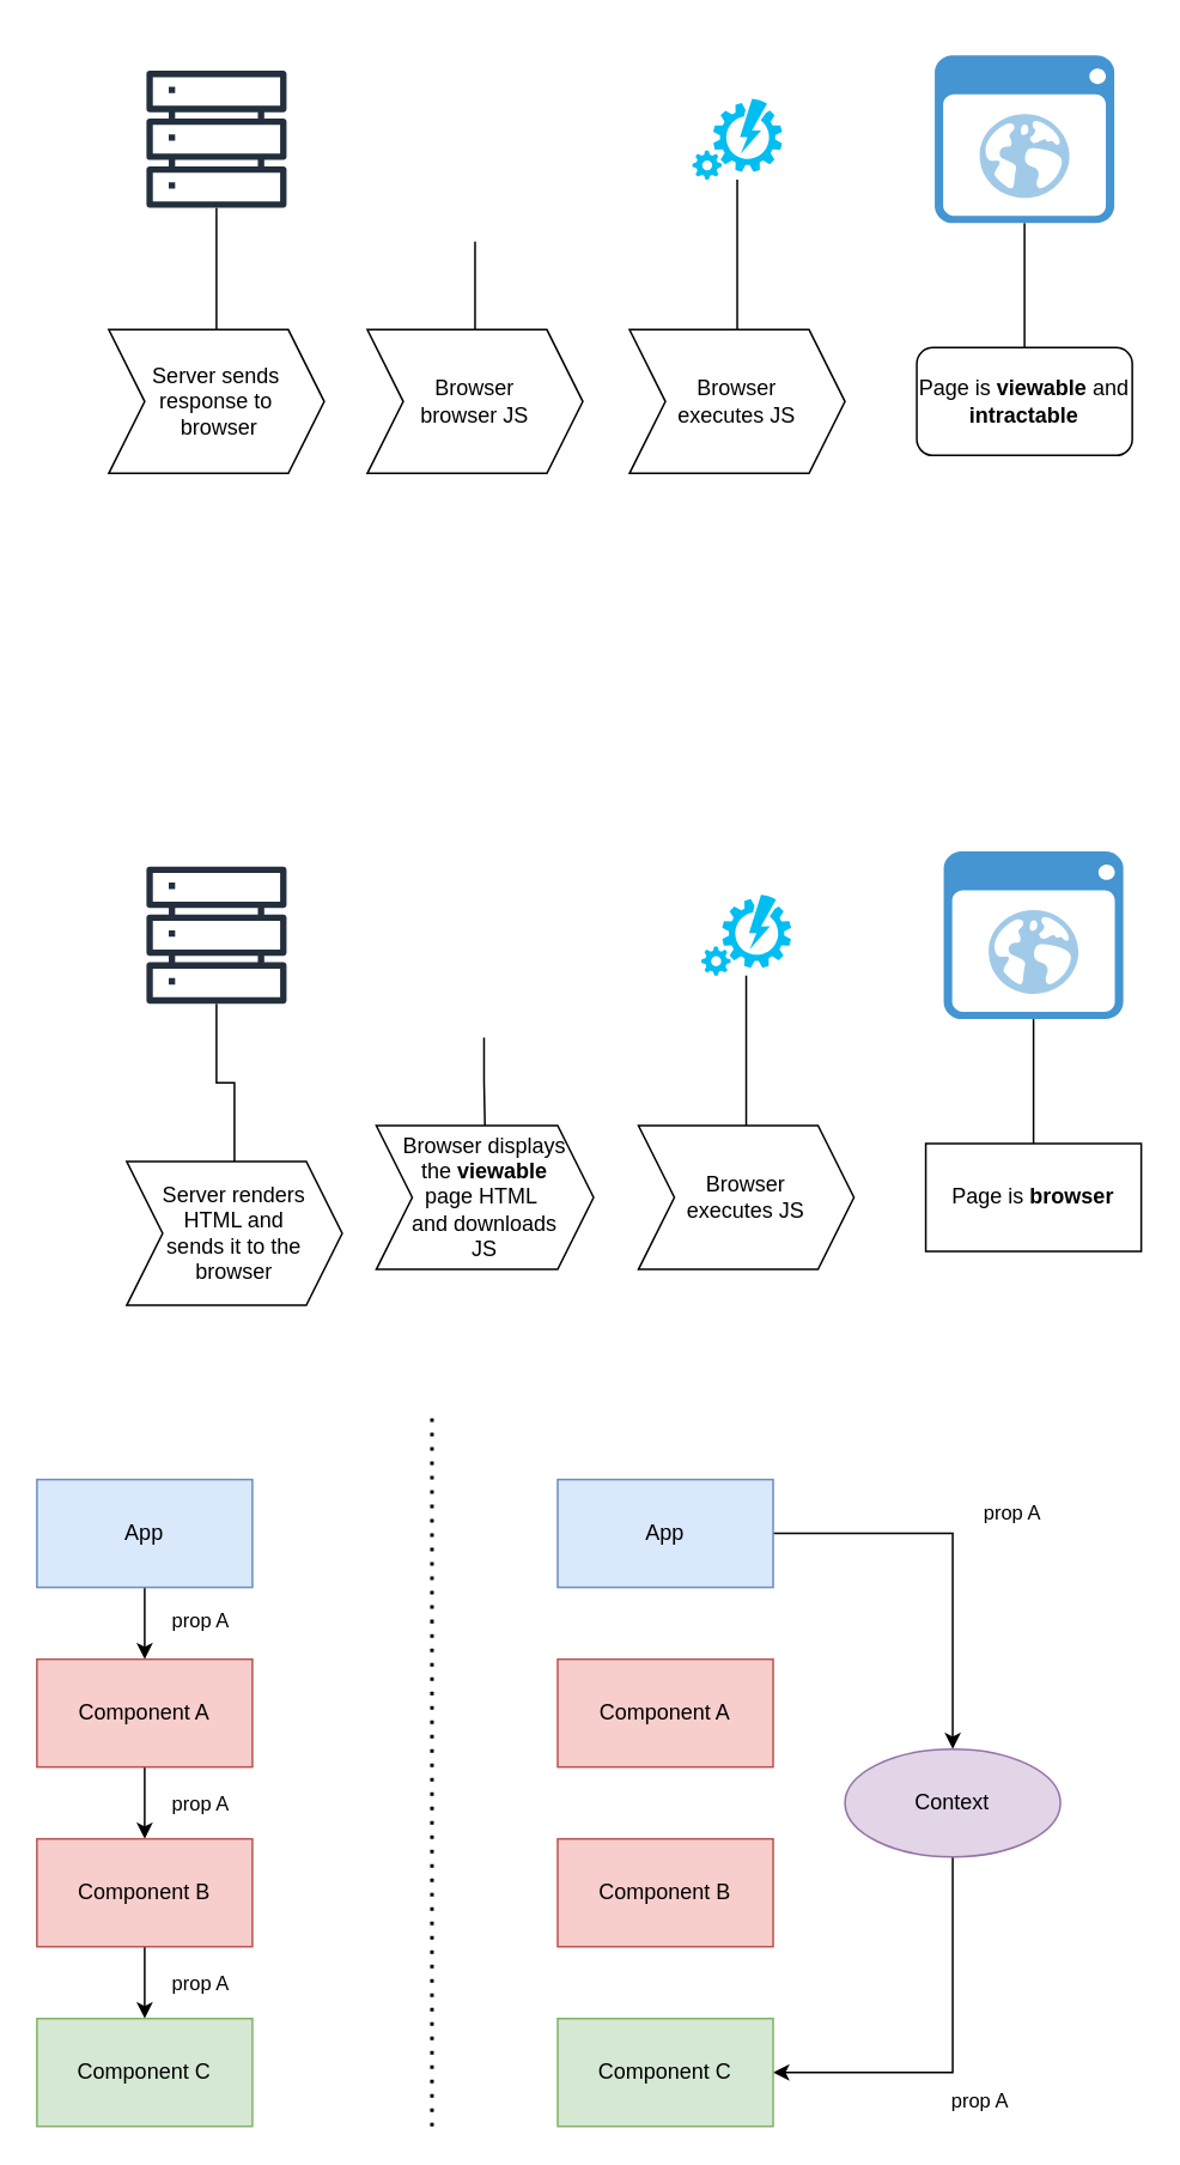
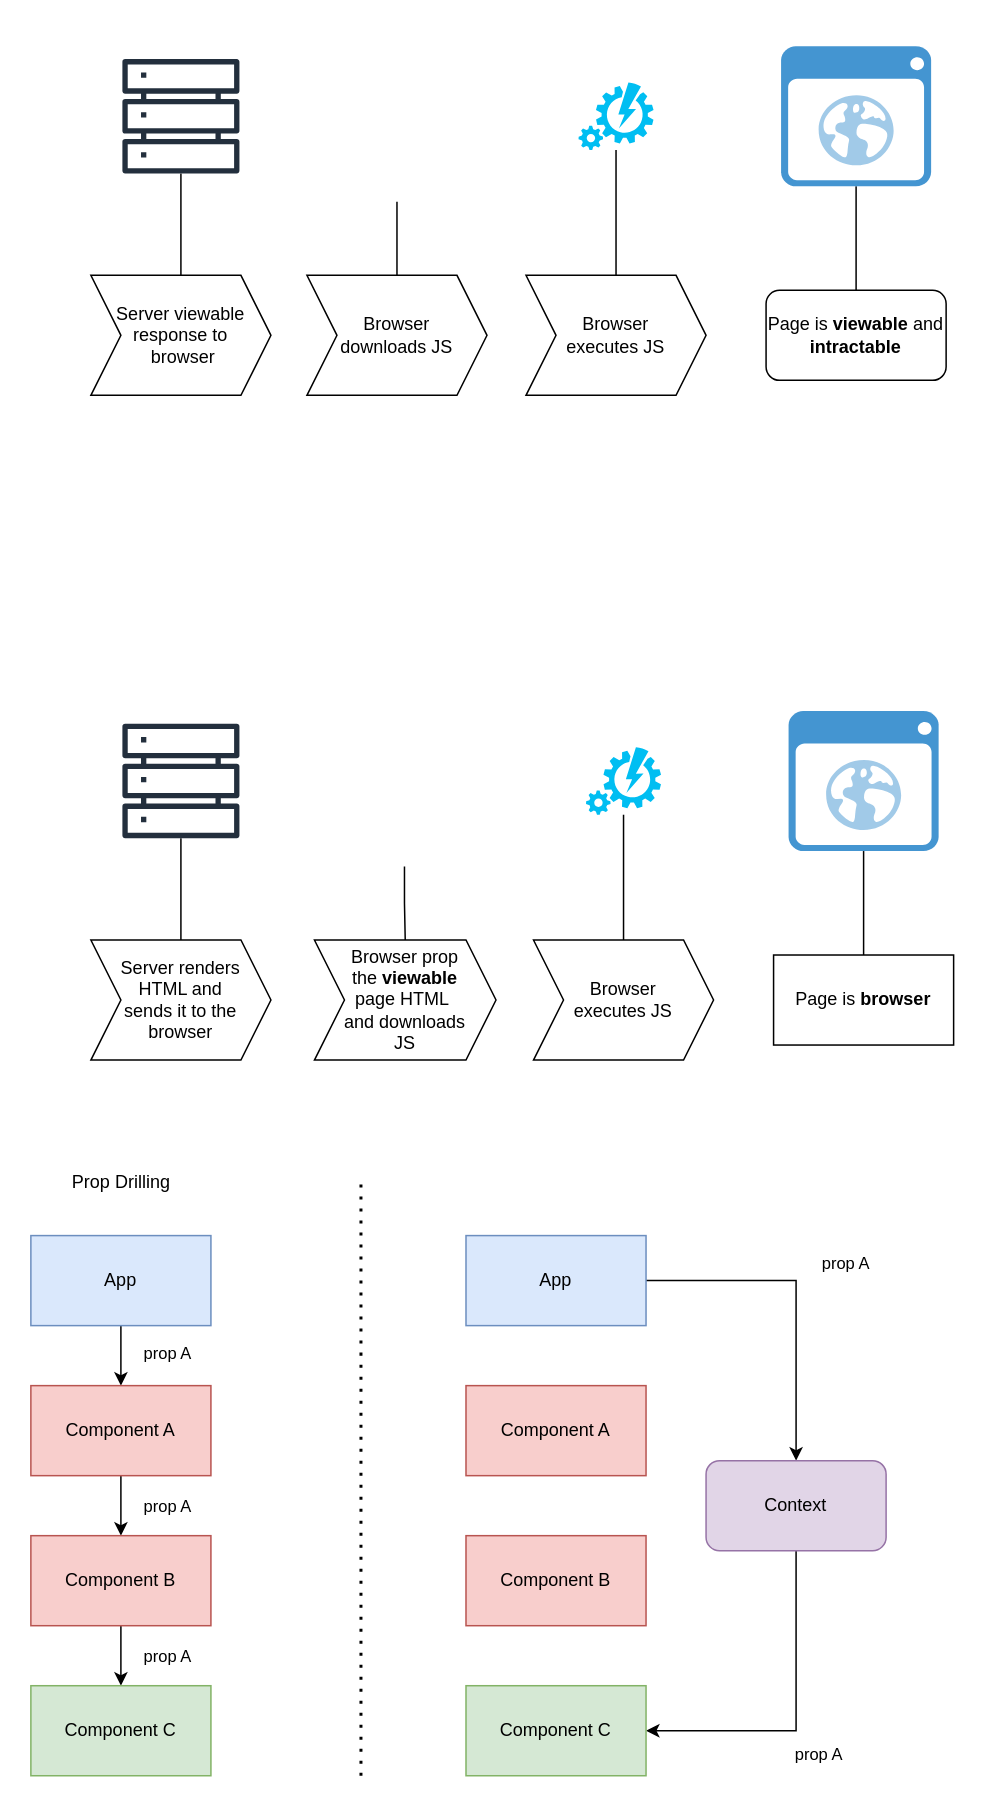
  <mxCell id="0" />
  <mxCell id="1" parent="0" />
  <mxCell id="2" style="edgeStyle=orthogonalEdgeStyle;rounded=0;orthogonalLoop=1;jettySize=auto;html=1;entryX=0.5;entryY=0;entryDx=0;entryDy=0;endArrow=none;endFill=0;" edge="1" parent="1" source="3" target="8"><mxGeometry relative="1" as="geometry" /></mxCell>
  <mxCell id="3" value="" style="sketch=0;outlineConnect=0;fontColor=#232F3E;gradientColor=none;fillColor=#232F3D;strokeColor=none;dashed=0;verticalLabelPosition=bottom;verticalAlign=top;align=center;html=1;fontSize=12;fontStyle=0;aspect=fixed;pointerEvents=1;shape=mxgraph.aws4.servers;" vertex="1" parent="1"><mxGeometry x="81" y="38" width="78" height="78" as="geometry" /></mxCell>
  <mxCell id="4" style="edgeStyle=orthogonalEdgeStyle;rounded=0;orthogonalLoop=1;jettySize=auto;html=1;entryX=0.5;entryY=0;entryDx=0;entryDy=0;endArrow=none;endFill=0;" edge="1" parent="1" source="5" target="9"><mxGeometry relative="1" as="geometry" /></mxCell>
  <mxCell id="5" value="" style="shape=image;html=1;verticalAlign=top;verticalLabelPosition=bottom;labelBackgroundColor=#ffffff;imageAspect=0;aspect=fixed;image=https://cdn2.iconfinder.com/data/icons/boxicons-logos/24/bxl-javascript-128.png" vertex="1" parent="1"><mxGeometry x="207" y="20" width="114" height="114" as="geometry" /></mxCell>
  <mxCell id="6" style="edgeStyle=orthogonalEdgeStyle;rounded=0;orthogonalLoop=1;jettySize=auto;html=1;entryX=0.5;entryY=0;entryDx=0;entryDy=0;endArrow=none;endFill=0;" edge="1" parent="1" source="7" target="11"><mxGeometry relative="1" as="geometry" /></mxCell>
  <mxCell id="7" value="" style="shadow=0;dashed=0;html=1;strokeColor=none;fillColor=#4495D1;labelPosition=center;verticalLabelPosition=bottom;verticalAlign=top;align=center;outlineConnect=0;shape=mxgraph.veeam.2d.web_ui;" vertex="1" parent="1"><mxGeometry x="520" y="30.3" width="100" height="93.4" as="geometry" /></mxCell>
- <mxCell id="8" value="Server sends response to&lt;br&gt;&amp;nbsp;browser" style="shape=step;perimeter=stepPerimeter;whiteSpace=wrap;html=1;fixedSize=1;" vertex="1" parent="1"><mxGeometry x="60" y="183" width="120" height="80" as="geometry" /></mxCell>
- <mxCell id="9" value="Browser &lt;br&gt;browser JS" style="shape=step;perimeter=stepPerimeter;whiteSpace=wrap;html=1;fixedSize=1;" vertex="1" parent="1"><mxGeometry x="204" y="183" width="120" height="80" as="geometry" /></mxCell>
+ <mxCell id="8" value="Server viewable response to&lt;br&gt;&amp;nbsp;browser" style="shape=step;perimeter=stepPerimeter;whiteSpace=wrap;html=1;fixedSize=1;" vertex="1" parent="1"><mxGeometry x="60" y="183" width="120" height="80" as="geometry" /></mxCell>
+ <mxCell id="9" value="Browser &lt;br&gt;downloads JS" style="shape=step;perimeter=stepPerimeter;whiteSpace=wrap;html=1;fixedSize=1;" vertex="1" parent="1"><mxGeometry x="204" y="183" width="120" height="80" as="geometry" /></mxCell>
  <mxCell id="10" value="Browser &lt;br&gt;executes JS" style="shape=step;perimeter=stepPerimeter;whiteSpace=wrap;html=1;fixedSize=1;" vertex="1" parent="1"><mxGeometry x="350" y="183" width="120" height="80" as="geometry" /></mxCell>
  <mxCell id="11" value="Page is &lt;b&gt;viewable&lt;/b&gt; and &lt;b&gt;intractable&lt;/b&gt;" style="whiteSpace=wrap;html=1;rounded=1;" vertex="1" parent="1"><mxGeometry x="510" y="193" width="120" height="60" as="geometry" /></mxCell>
  <mxCell id="12" style="edgeStyle=orthogonalEdgeStyle;rounded=0;orthogonalLoop=1;jettySize=auto;html=1;entryX=0.5;entryY=0;entryDx=0;entryDy=0;endArrow=none;endFill=0;" edge="1" parent="1" source="13" target="18"><mxGeometry relative="1" as="geometry" /></mxCell>
  <mxCell id="13" value="" style="sketch=0;outlineConnect=0;fontColor=#232F3E;gradientColor=none;fillColor=#232F3D;strokeColor=none;dashed=0;verticalLabelPosition=bottom;verticalAlign=top;align=center;html=1;fontSize=12;fontStyle=0;aspect=fixed;pointerEvents=1;shape=mxgraph.aws4.servers;" vertex="1" parent="1"><mxGeometry x="81" y="481" width="78" height="78" as="geometry" /></mxCell>
  <mxCell id="14" style="edgeStyle=orthogonalEdgeStyle;rounded=0;orthogonalLoop=1;jettySize=auto;html=1;entryX=0.5;entryY=0;entryDx=0;entryDy=0;endArrow=none;endFill=0;" edge="1" parent="1" source="15" target="19"><mxGeometry relative="1" as="geometry" /></mxCell>
  <mxCell id="15" value="" style="shape=image;html=1;verticalAlign=top;verticalLabelPosition=bottom;labelBackgroundColor=#ffffff;imageAspect=0;aspect=fixed;image=https://cdn2.iconfinder.com/data/icons/boxicons-logos/24/bxl-javascript-128.png" vertex="1" parent="1"><mxGeometry x="212" y="463" width="114" height="114" as="geometry" /></mxCell>
  <mxCell id="16" style="edgeStyle=orthogonalEdgeStyle;rounded=0;orthogonalLoop=1;jettySize=auto;html=1;entryX=0.5;entryY=0;entryDx=0;entryDy=0;endArrow=none;endFill=0;" edge="1" parent="1" source="17" target="21"><mxGeometry relative="1" as="geometry" /></mxCell>
  <mxCell id="17" value="" style="shadow=0;dashed=0;html=1;strokeColor=none;fillColor=#4495D1;labelPosition=center;verticalLabelPosition=bottom;verticalAlign=top;align=center;outlineConnect=0;shape=mxgraph.veeam.2d.web_ui;" vertex="1" parent="1"><mxGeometry x="525" y="473.3" width="100" height="93.4" as="geometry" /></mxCell>
- <mxCell id="18" value="Server renders &lt;br&gt;HTML and &lt;br&gt;sends it to the browser" style="shape=step;perimeter=stepPerimeter;whiteSpace=wrap;html=1;fixedSize=1;fontSize=12;" vertex="1" parent="1"><mxGeometry x="70" y="646" width="120" height="80" as="geometry" /></mxCell>
- <mxCell id="19" value="Browser displays &lt;br&gt;the &lt;b&gt;viewable &lt;/b&gt;&lt;br&gt;page HTML&amp;nbsp;&lt;br&gt;and downloads &lt;br&gt;JS" style="shape=step;perimeter=stepPerimeter;whiteSpace=wrap;html=1;fixedSize=1;" vertex="1" parent="1"><mxGeometry x="209" y="626" width="121" height="80" as="geometry" /></mxCell>
+ <mxCell id="18" value="Server renders &lt;br&gt;HTML and &lt;br&gt;sends it to the browser" style="shape=step;perimeter=stepPerimeter;whiteSpace=wrap;html=1;fixedSize=1;fontSize=12;" vertex="1" parent="1"><mxGeometry x="60" y="626" width="120" height="80" as="geometry" /></mxCell>
+ <mxCell id="19" value="Browser prop &lt;br&gt;the &lt;b&gt;viewable &lt;/b&gt;&lt;br&gt;page HTML&amp;nbsp;&lt;br&gt;and downloads &lt;br&gt;JS" style="shape=step;perimeter=stepPerimeter;whiteSpace=wrap;html=1;fixedSize=1;" vertex="1" parent="1"><mxGeometry x="209" y="626" width="121" height="80" as="geometry" /></mxCell>
  <mxCell id="20" value="Browser &lt;br&gt;executes JS" style="shape=step;perimeter=stepPerimeter;whiteSpace=wrap;html=1;fixedSize=1;" vertex="1" parent="1"><mxGeometry x="355" y="626" width="120" height="80" as="geometry" /></mxCell>
  <mxCell id="21" value="Page is &lt;b&gt;browser&lt;/b&gt;" style="rounded=0;whiteSpace=wrap;html=1;" vertex="1" parent="1"><mxGeometry x="515" y="636" width="120" height="60" as="geometry" /></mxCell>
  <mxCell id="22" style="edgeStyle=orthogonalEdgeStyle;rounded=0;orthogonalLoop=1;jettySize=auto;html=1;entryX=0.5;entryY=0;entryDx=0;entryDy=0;endArrow=none;endFill=0;" edge="1" parent="1" source="23" target="10"><mxGeometry relative="1" as="geometry" /></mxCell>
  <mxCell id="23" value="" style="verticalLabelPosition=bottom;html=1;verticalAlign=top;align=center;strokeColor=none;fillColor=#00BEF2;shape=mxgraph.azure.automation;pointerEvents=1;" vertex="1" parent="1"><mxGeometry x="385" y="54.5" width="50" height="45" as="geometry" /></mxCell>
  <mxCell id="24" style="edgeStyle=orthogonalEdgeStyle;rounded=0;orthogonalLoop=1;jettySize=auto;html=1;entryX=0.5;entryY=0;entryDx=0;entryDy=0;endArrow=none;endFill=0;" edge="1" parent="1" source="25" target="20"><mxGeometry relative="1" as="geometry" /></mxCell>
  <mxCell id="25" value="" style="verticalLabelPosition=bottom;html=1;verticalAlign=top;align=center;strokeColor=none;fillColor=#00BEF2;shape=mxgraph.azure.automation;pointerEvents=1;" vertex="1" parent="1"><mxGeometry x="390" y="497.5" width="50" height="45" as="geometry" /></mxCell>
  <mxCell id="26" style="edgeStyle=orthogonalEdgeStyle;rounded=0;orthogonalLoop=1;jettySize=auto;html=1;entryX=0.5;entryY=0;entryDx=0;entryDy=0;" edge="1" parent="1" source="28" target="30"><mxGeometry relative="1" as="geometry" /></mxCell>
  <mxCell id="27" value="prop A" style="edgeLabel;html=1;align=center;verticalAlign=middle;resizable=0;points=[];" vertex="1" connectable="0" parent="26"><mxGeometry x="-0.083" y="-3" relative="1" as="geometry"><mxPoint x="33" as="offset" /></mxGeometry></mxCell>
  <mxCell id="28" value="App" style="rounded=0;whiteSpace=wrap;html=1;fillColor=#dae8fc;strokeColor=#6c8ebf;" vertex="1" parent="1"><mxGeometry x="20" y="823" width="120" height="60" as="geometry" /></mxCell>
  <mxCell id="29" style="edgeStyle=orthogonalEdgeStyle;rounded=0;orthogonalLoop=1;jettySize=auto;html=1;entryX=0.5;entryY=0;entryDx=0;entryDy=0;" edge="1" parent="1" source="30" target="32"><mxGeometry relative="1" as="geometry" /></mxCell>
  <mxCell id="30" value="Component A" style="rounded=0;whiteSpace=wrap;html=1;fillColor=#f8cecc;strokeColor=#b85450;" vertex="1" parent="1"><mxGeometry x="20" y="923" width="120" height="60" as="geometry" /></mxCell>
  <mxCell id="31" style="edgeStyle=orthogonalEdgeStyle;rounded=0;orthogonalLoop=1;jettySize=auto;html=1;entryX=0.5;entryY=0;entryDx=0;entryDy=0;" edge="1" parent="1" source="32" target="33"><mxGeometry relative="1" as="geometry" /></mxCell>
  <mxCell id="32" value="Component B" style="rounded=0;whiteSpace=wrap;html=1;fillColor=#f8cecc;strokeColor=#b85450;" vertex="1" parent="1"><mxGeometry x="20" y="1023" width="120" height="60" as="geometry" /></mxCell>
  <mxCell id="33" value="Component C" style="rounded=0;whiteSpace=wrap;html=1;fillColor=#d5e8d4;strokeColor=#82b366;" vertex="1" parent="1"><mxGeometry x="20" y="1123" width="120" height="60" as="geometry" /></mxCell>
  <mxCell id="34" value="prop A" style="edgeLabel;html=1;align=center;verticalAlign=middle;resizable=0;points=[];" vertex="1" connectable="0" parent="1"><mxGeometry x="110" y="1003" as="geometry" /></mxCell>
  <mxCell id="35" value="prop A" style="edgeLabel;html=1;align=center;verticalAlign=middle;resizable=0;points=[];" vertex="1" connectable="0" parent="1"><mxGeometry x="110" y="1103" as="geometry" /></mxCell>
  <mxCell id="36" style="edgeStyle=orthogonalEdgeStyle;rounded=0;orthogonalLoop=1;jettySize=auto;html=1;entryX=0.5;entryY=0;entryDx=0;entryDy=0;" edge="1" parent="1" source="38" target="44"><mxGeometry relative="1" as="geometry" /></mxCell>
  <mxCell id="37" value="prop A" style="edgeLabel;html=1;align=center;verticalAlign=middle;resizable=0;points=[];" vertex="1" connectable="0" parent="36"><mxGeometry x="-0.083" y="-3" relative="1" as="geometry"><mxPoint x="35" y="-13" as="offset" /></mxGeometry></mxCell>
  <mxCell id="38" value="App" style="rounded=0;whiteSpace=wrap;html=1;fillColor=#dae8fc;strokeColor=#6c8ebf;" vertex="1" parent="1"><mxGeometry x="310" y="823" width="120" height="60" as="geometry" /></mxCell>
  <mxCell id="39" value="Component A" style="rounded=0;whiteSpace=wrap;html=1;fillColor=#f8cecc;strokeColor=#b85450;" vertex="1" parent="1"><mxGeometry x="310" y="923" width="120" height="60" as="geometry" /></mxCell>
  <mxCell id="40" style="edgeStyle=orthogonalEdgeStyle;rounded=0;orthogonalLoop=1;jettySize=auto;html=1;exitX=0.5;exitY=1;exitDx=0;exitDy=0;entryX=1;entryY=0.5;entryDx=0;entryDy=0;" edge="1" parent="1" source="44" target="42"><mxGeometry relative="1" as="geometry"><mxPoint x="510" y="1203" as="targetPoint" /></mxGeometry></mxCell>
  <mxCell id="41" value="Component B" style="rounded=0;whiteSpace=wrap;html=1;fillColor=#f8cecc;strokeColor=#b85450;" vertex="1" parent="1"><mxGeometry x="310" y="1023" width="120" height="60" as="geometry" /></mxCell>
  <mxCell id="42" value="Component C" style="rounded=0;whiteSpace=wrap;html=1;fillColor=#d5e8d4;strokeColor=#82b366;" vertex="1" parent="1"><mxGeometry x="310" y="1123" width="120" height="60" as="geometry" /></mxCell>
  <mxCell id="43" value="prop A" style="edgeLabel;html=1;align=center;verticalAlign=middle;resizable=0;points=[];" vertex="1" connectable="0" parent="1"><mxGeometry x="550" y="1163" as="geometry"><mxPoint x="-6" y="5" as="offset" /></mxGeometry></mxCell>
- <mxCell id="44" value="Context" style="ellipse;whiteSpace=wrap;html=1;fillColor=#e1d5e7;strokeColor=#9673a6;" vertex="1" parent="1"><mxGeometry x="470" y="973" width="120" height="60" as="geometry" /></mxCell>
+ <mxCell id="44" value="Context" style="rounded=1;whiteSpace=wrap;html=1;fillColor=#e1d5e7;strokeColor=#9673a6;" vertex="1" parent="1"><mxGeometry x="470" y="973" width="120" height="60" as="geometry" /></mxCell>
+ <mxCell id="45" value="Prop Drilling" style="text;html=1;strokeColor=none;fillColor=none;align=center;verticalAlign=middle;whiteSpace=wrap;rounded=0;" vertex="1" parent="1"><mxGeometry x="21" y="773" width="119" height="30" as="geometry" /></mxCell>
  <mxCell id="46" value="" style="endArrow=none;dashed=1;html=1;dashPattern=1 3;strokeWidth=2;rounded=0;" edge="1" parent="1"><mxGeometry width="50" height="50" relative="1" as="geometry"><mxPoint x="240" y="1183" as="sourcePoint" /><mxPoint x="240" y="783" as="targetPoint" /></mxGeometry></mxCell>
